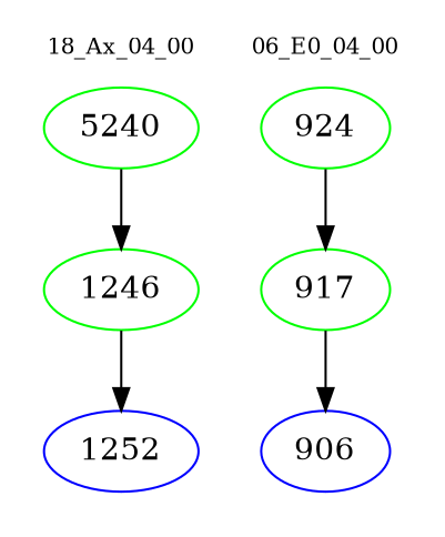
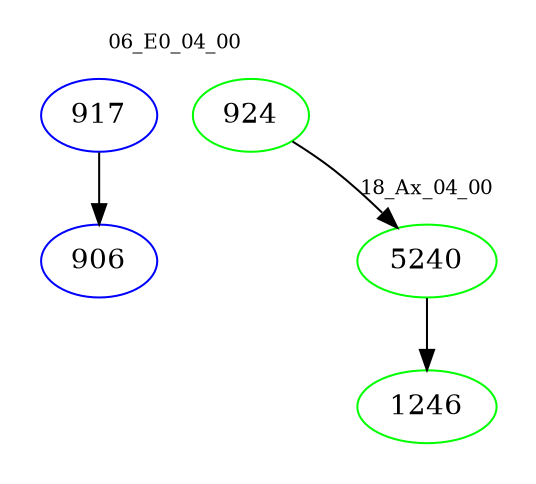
  digraph {
    node [color=green]
    edge [color=black]
    n1 [label=5240]
    n2 [label=1246]
-   n3 [color=blue label=1252]
    n4 [label=924]
-   n5 [label=917]
+   n5 [color=blue label=917]
    n6 [color=blue label=906]
    subgraph cluster_1 {
      color=white
      fontsize=10
      label="18_Ax_04_00"
      n1
      n2
-     n3
    }
    subgraph cluster_2 {
      color=white
      fontsize=10
      label="06_E0_04_00"
      n4
      n5
      n6
    }
    n1 -> n2
-   n2 -> n3
-   n4 -> n5
+   n4 -> n1
    n5 -> n6
  }
